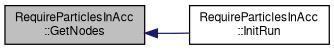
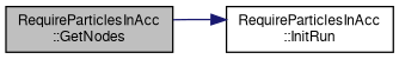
  digraph {
    rankdir=LR
    node [color=black fontname=FreeSans fontsize=10 shape=record]
    n1 [fillcolor=grey75 fontcolor=black height=0.2 label="RequireParticlesInAcc\l::GetNodes" style=filled width=0.4]
    n2 [height=0.2 label="RequireParticlesInAcc\l::InitRun" width=0.4]
-   n1 -> n2 [color=midnightblue dir=back fontname=FreeSans fontsize=10 labelfontname=FreeSans labelfontsize=10 style=solid]
+   n2 -> n1 [color=midnightblue dir=back fontname=FreeSans fontsize=10 labelfontname=FreeSans labelfontsize=10 style=solid]
  }
